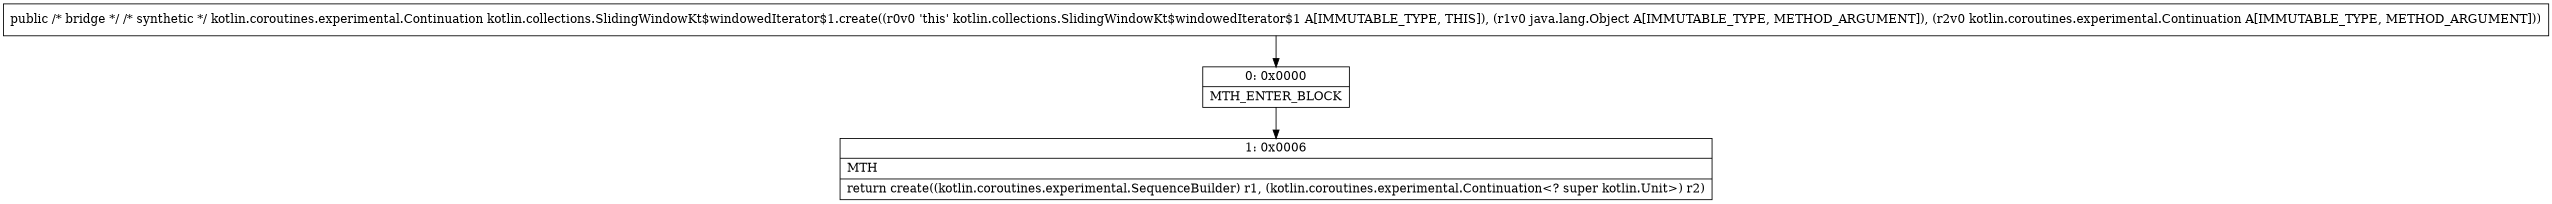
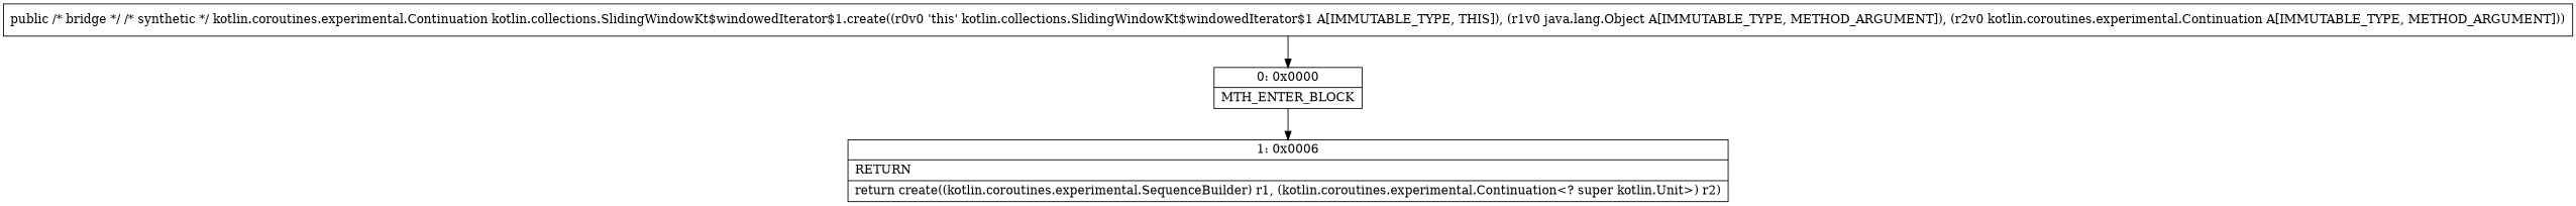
  digraph {
    node [shape=record]
    n1 [label="{0\:\ 0x0000|MTH_ENTER_BLOCK\l}"]
-   n2 [label="{1\:\ 0x0006|MTH\l|return create((kotlin.coroutines.experimental.SequenceBuilder) r1, (kotlin.coroutines.experimental.Continuation\<? super kotlin.Unit\>) r2)\l}"]
+   n2 [label="{1\:\ 0x0006|RETURN\l|return create((kotlin.coroutines.experimental.SequenceBuilder) r1, (kotlin.coroutines.experimental.Continuation\<? super kotlin.Unit\>) r2)\l}"]
    n3 [label="{public \/* bridge *\/ \/* synthetic *\/ kotlin.coroutines.experimental.Continuation kotlin.collections.SlidingWindowKt$windowedIterator$1.create((r0v0 'this' kotlin.collections.SlidingWindowKt$windowedIterator$1 A[IMMUTABLE_TYPE, THIS]), (r1v0 java.lang.Object A[IMMUTABLE_TYPE, METHOD_ARGUMENT]), (r2v0 kotlin.coroutines.experimental.Continuation A[IMMUTABLE_TYPE, METHOD_ARGUMENT])) }"]
    n1 -> n2
    n3 -> n1
  }
